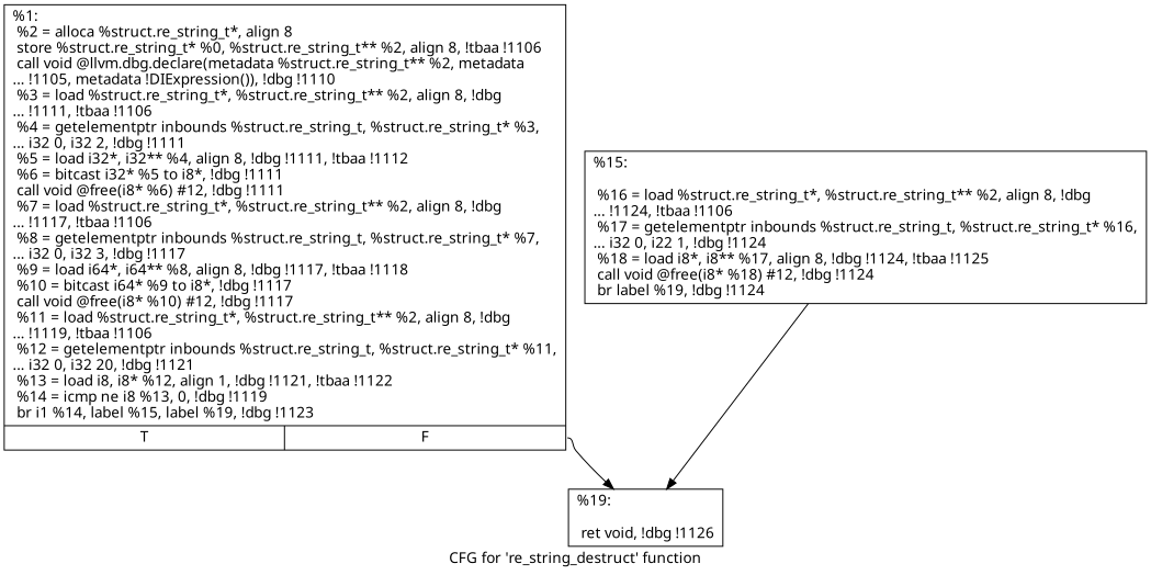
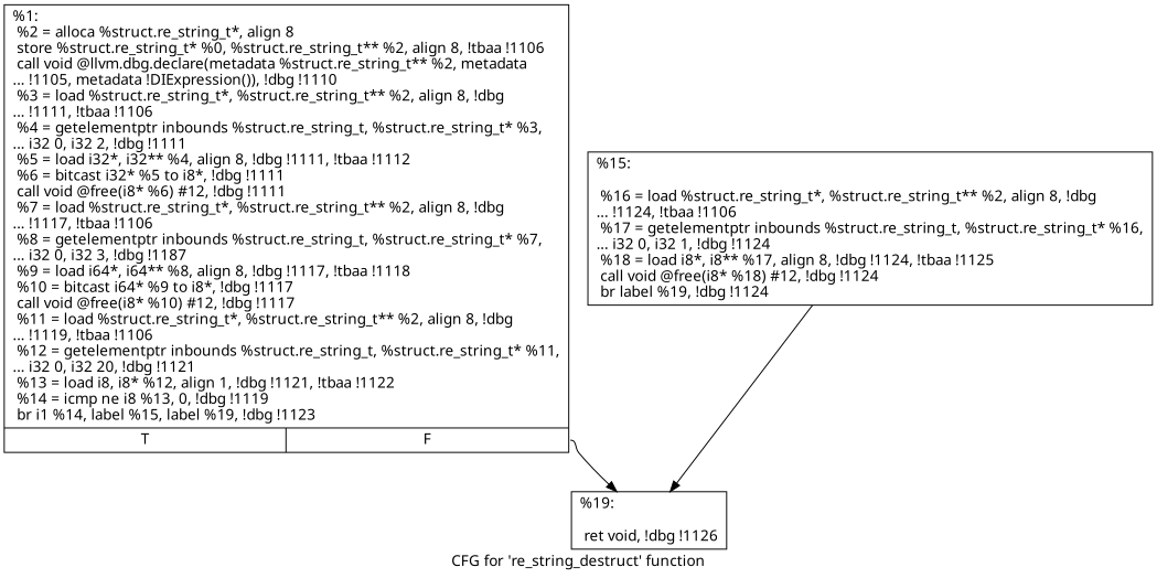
  digraph {
    fontname="Noto Sans"
    label="CFG for 're_string_destruct' function"
    node [fontname="Noto Sans" shape=record]
    edge [fontname="Noto Sans"]
-   n1 [label="{%1:\l  %2 = alloca %struct.re_string_t*, align 8\l  store %struct.re_string_t* %0, %struct.re_string_t** %2, align 8, !tbaa !1106\l  call void @llvm.dbg.declare(metadata %struct.re_string_t** %2, metadata\l... !1105, metadata !DIExpression()), !dbg !1110\l  %3 = load %struct.re_string_t*, %struct.re_string_t** %2, align 8, !dbg\l... !1111, !tbaa !1106\l  %4 = getelementptr inbounds %struct.re_string_t, %struct.re_string_t* %3,\l... i32 0, i32 2, !dbg !1111\l  %5 = load i32*, i32** %4, align 8, !dbg !1111, !tbaa !1112\l  %6 = bitcast i32* %5 to i8*, !dbg !1111\l  call void @free(i8* %6) #12, !dbg !1111\l  %7 = load %struct.re_string_t*, %struct.re_string_t** %2, align 8, !dbg\l... !1117, !tbaa !1106\l  %8 = getelementptr inbounds %struct.re_string_t, %struct.re_string_t* %7,\l... i32 0, i32 3, !dbg !1117\l  %9 = load i64*, i64** %8, align 8, !dbg !1117, !tbaa !1118\l  %10 = bitcast i64* %9 to i8*, !dbg !1117\l  call void @free(i8* %10) #12, !dbg !1117\l  %11 = load %struct.re_string_t*, %struct.re_string_t** %2, align 8, !dbg\l... !1119, !tbaa !1106\l  %12 = getelementptr inbounds %struct.re_string_t, %struct.re_string_t* %11,\l... i32 0, i32 20, !dbg !1121\l  %13 = load i8, i8* %12, align 1, !dbg !1121, !tbaa !1122\l  %14 = icmp ne i8 %13, 0, !dbg !1119\l  br i1 %14, label %15, label %19, !dbg !1123\l|{<s0>T|<s1>F}}"]
+   n1 [label="{%1:\l  %2 = alloca %struct.re_string_t*, align 8\l  store %struct.re_string_t* %0, %struct.re_string_t** %2, align 8, !tbaa !1106\l  call void @llvm.dbg.declare(metadata %struct.re_string_t** %2, metadata\l... !1105, metadata !DIExpression()), !dbg !1110\l  %3 = load %struct.re_string_t*, %struct.re_string_t** %2, align 8, !dbg\l... !1111, !tbaa !1106\l  %4 = getelementptr inbounds %struct.re_string_t, %struct.re_string_t* %3,\l... i32 0, i32 2, !dbg !1111\l  %5 = load i32*, i32** %4, align 8, !dbg !1111, !tbaa !1112\l  %6 = bitcast i32* %5 to i8*, !dbg !1111\l  call void @free(i8* %6) #12, !dbg !1111\l  %7 = load %struct.re_string_t*, %struct.re_string_t** %2, align 8, !dbg\l... !1117, !tbaa !1106\l  %8 = getelementptr inbounds %struct.re_string_t, %struct.re_string_t* %7,\l... i32 0, i32 3, !dbg !1187\l  %9 = load i64*, i64** %8, align 8, !dbg !1117, !tbaa !1118\l  %10 = bitcast i64* %9 to i8*, !dbg !1117\l  call void @free(i8* %10) #12, !dbg !1117\l  %11 = load %struct.re_string_t*, %struct.re_string_t** %2, align 8, !dbg\l... !1119, !tbaa !1106\l  %12 = getelementptr inbounds %struct.re_string_t, %struct.re_string_t* %11,\l... i32 0, i32 20, !dbg !1121\l  %13 = load i8, i8* %12, align 1, !dbg !1121, !tbaa !1122\l  %14 = icmp ne i8 %13, 0, !dbg !1119\l  br i1 %14, label %15, label %19, !dbg !1123\l|{<s0>T|<s1>F}}"]
    n2 [label="{%19:\l\l  ret void, !dbg !1126\l}"]
-   n3 [label="{%15:\l\l  %16 = load %struct.re_string_t*, %struct.re_string_t** %2, align 8, !dbg\l... !1124, !tbaa !1106\l  %17 = getelementptr inbounds %struct.re_string_t, %struct.re_string_t* %16,\l... i32 0, i22 1, !dbg !1124\l  %18 = load i8*, i8** %17, align 8, !dbg !1124, !tbaa !1125\l  call void @free(i8* %18) #12, !dbg !1124\l  br label %19, !dbg !1124\l}"]
+   n3 [label="{%15:\l\l  %16 = load %struct.re_string_t*, %struct.re_string_t** %2, align 8, !dbg\l... !1124, !tbaa !1106\l  %17 = getelementptr inbounds %struct.re_string_t, %struct.re_string_t* %16,\l... i32 0, i32 1, !dbg !1124\l  %18 = load i8*, i8** %17, align 8, !dbg !1124, !tbaa !1125\l  call void @free(i8* %18) #12, !dbg !1124\l  br label %19, !dbg !1124\l}"]
    n1 -> n2 [tailport=s1]
    n3 -> n2
  }
